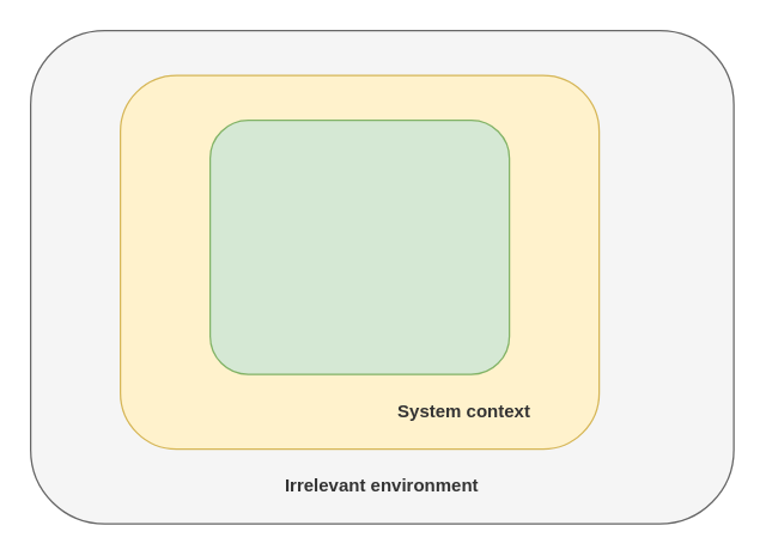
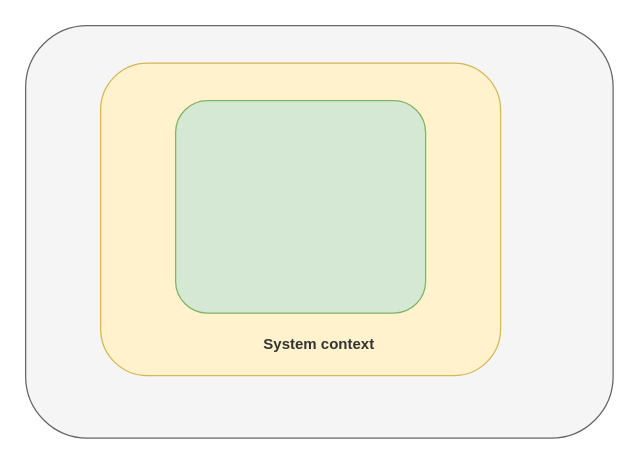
  <mxCell id="0" />
  <mxCell id="1" parent="0" />
  <mxCell id="2" value="" style="rounded=1;whiteSpace=wrap;html=1;fillColor=#f5f5f5;fontColor=#333333;strokeColor=#666666;" vertex="1" parent="1"><mxGeometry x="20" y="20" width="470" height="330" as="geometry" /></mxCell>
  <mxCell id="3" value="" style="rounded=1;whiteSpace=wrap;html=1;fillColor=#fff2cc;strokeColor=#d6b656;" vertex="1" parent="1"><mxGeometry x="80" y="50" width="320" height="250" as="geometry" /></mxCell>
  <mxCell id="4" value="" style="rounded=1;whiteSpace=wrap;html=1;fillColor=#d5e8d4;strokeColor=#82b366;" vertex="1" parent="1"><mxGeometry x="140" y="80" width="200" height="170" as="geometry" /></mxCell>
- <mxCell id="5" value="&lt;span style=&quot;color: rgb(51 , 51 , 51)&quot;&gt;&lt;b&gt;Irrelevant environment&lt;/b&gt;&lt;/span&gt;" style="text;html=1;strokeColor=none;fillColor=none;align=center;verticalAlign=middle;whiteSpace=wrap;rounded=0;" vertex="1" parent="1"><mxGeometry x="180" y="310" width="150" height="30" as="geometry" /></mxCell>
- <mxCell id="6" value="&lt;span style=&quot;color: rgb(51 , 51 , 51)&quot;&gt;&lt;b&gt;System context&lt;/b&gt;&lt;/span&gt;" style="text;html=1;strokeColor=none;fillColor=none;align=center;verticalAlign=middle;whiteSpace=wrap;rounded=0;" vertex="1" parent="1"><mxGeometry x="235" y="260" width="150" height="30" as="geometry" /></mxCell>
+ <mxCell id="6" value="&lt;span style=&quot;color: rgb(51 , 51 , 51)&quot;&gt;&lt;b&gt;System context&lt;/b&gt;&lt;/span&gt;" style="text;html=1;strokeColor=none;fillColor=none;align=center;verticalAlign=middle;whiteSpace=wrap;rounded=0;" vertex="1" parent="1"><mxGeometry x="180" y="260" width="150" height="30" as="geometry" /></mxCell>
